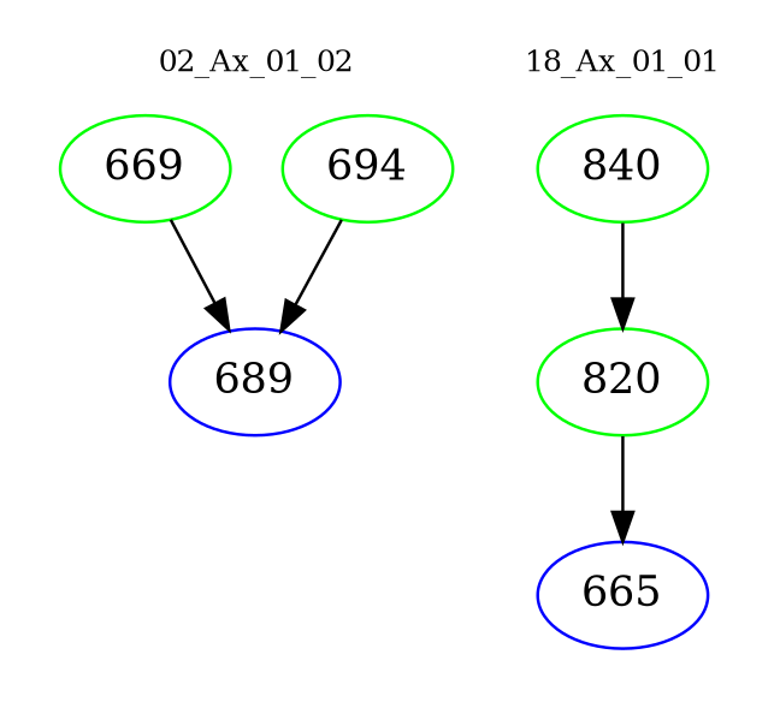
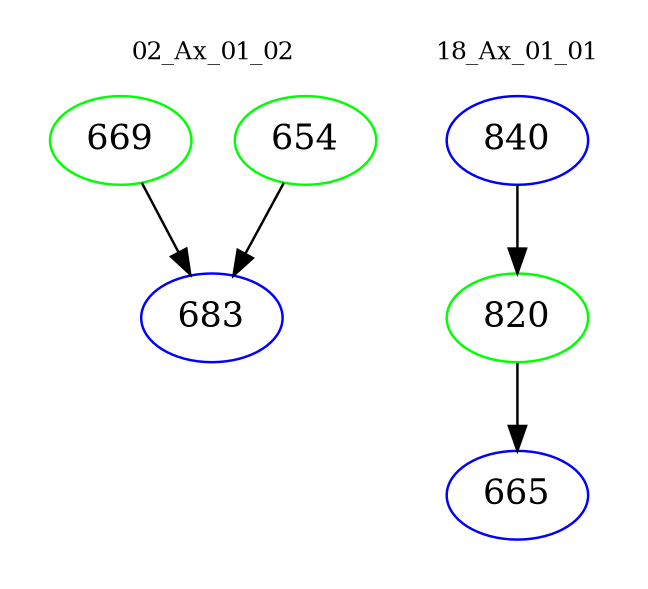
  digraph {
    node [color=green]
    edge [color=black]
-   n1 [label=694]
+   n1 [label=654]
    n2 [label=669]
-   n3 [color=blue label=689]
-   n4 [label=840]
+   n3 [color=blue label=683]
+   n4 [color=blue label=840]
    n5 [label=820]
    n6 [color=blue label=665]
    subgraph cluster_1 {
      color=white
      fontsize=10
      label="02_Ax_01_02"
      n1
      n2
      n3
    }
    subgraph cluster_2 {
      color=white
      fontsize=10
      label="18_Ax_01_01"
      n4
      n5
      n6
    }
    n1 -> n3
    n2 -> n3
    n4 -> n5
    n5 -> n6
  }
